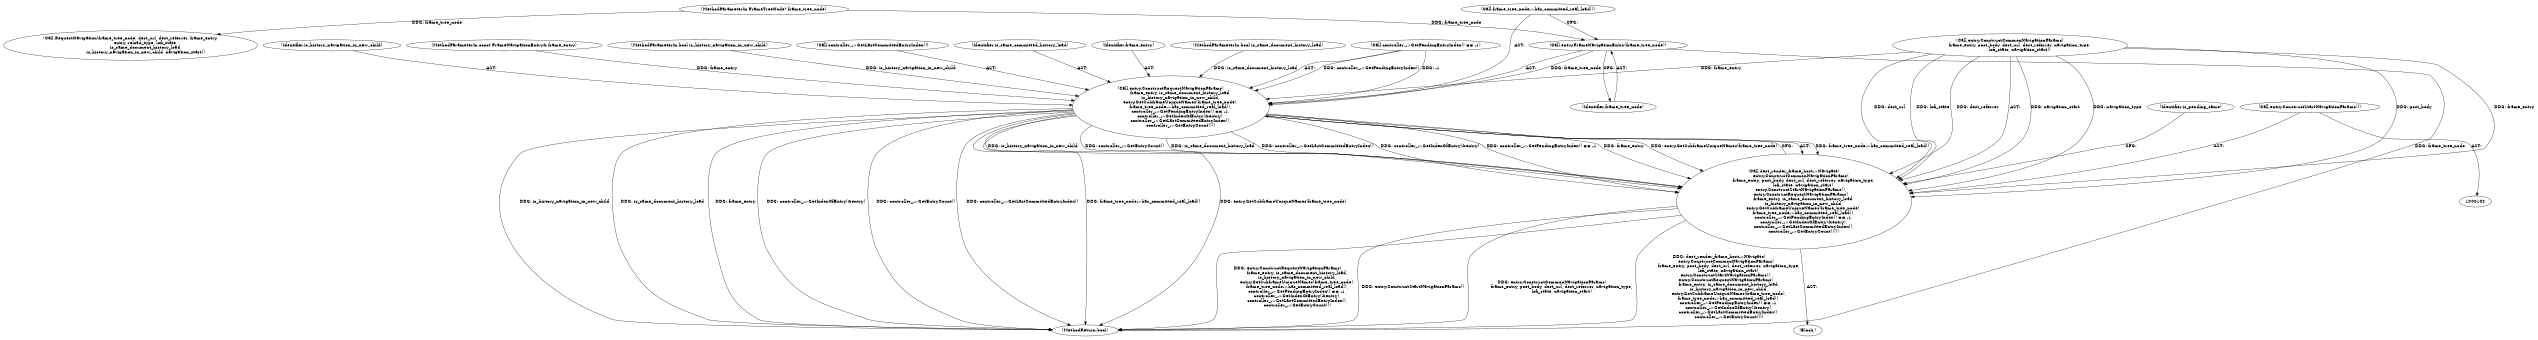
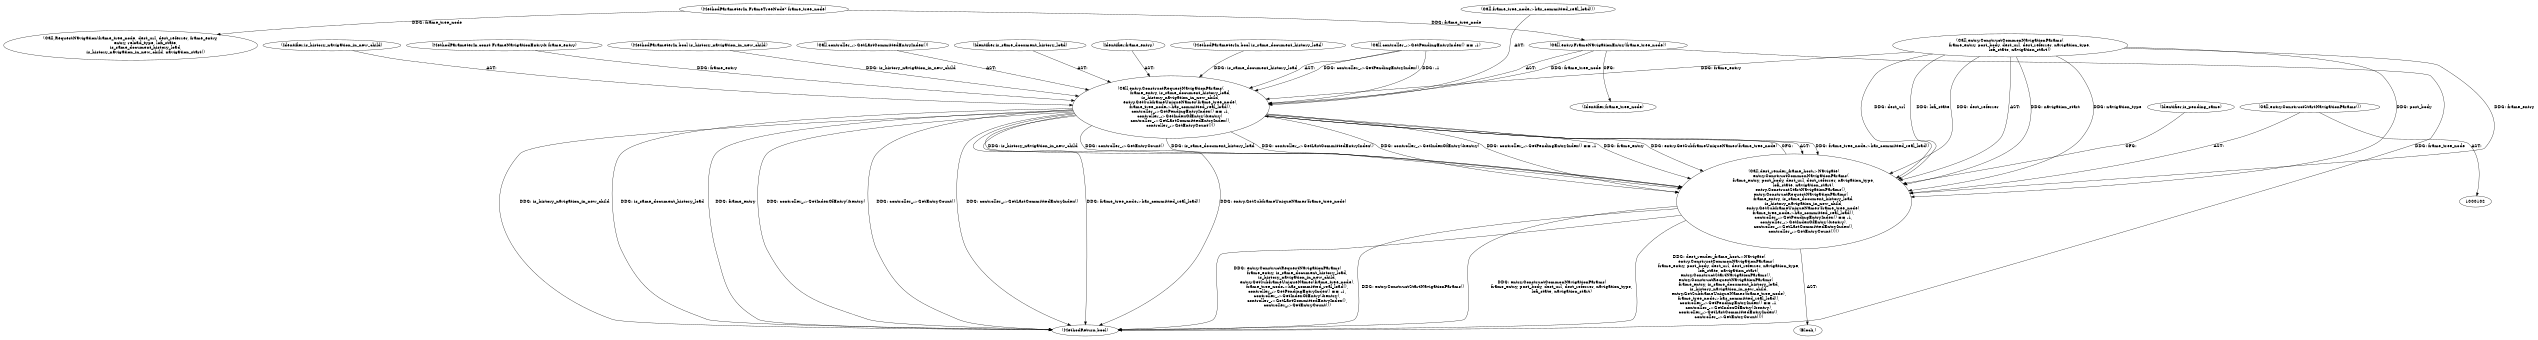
  digraph {
    n1 [label="(Call,entry.FrameNavigationEntry(frame_tree_node))"]
    n2 [label="(Call,entry.ConstructRequestNavigationParams(\n              frame_entry, is_same_document_history_load,\n              is_history_navigation_in_new_child,\n              entry.GetSubframeUniqueNames(frame_tree_node),\n              frame_tree_node->has_committed_real_load(),\n              controller_->GetPendingEntryIndex() == -1,\n              controller_->GetIndexOfEntry(&entry),\n              controller_->GetLastCommittedEntryIndex(),\n              controller_->GetEntryCount()))"]
    n3 [label="(MethodReturn,bool)"]
    n4 [label="(Identifier,frame_tree_node)"]
    n5 [label="(Call,dest_render_frame_host->Navigate(\n          entry.ConstructCommonNavigationParams(\n              frame_entry, post_body, dest_url, dest_referrer, navigation_type,\n              lofi_state, navigation_start),\n          entry.ConstructStartNavigationParams(),\n          entry.ConstructRequestNavigationParams(\n              frame_entry, is_same_document_history_load,\n              is_history_navigation_in_new_child,\n              entry.GetSubframeUniqueNames(frame_tree_node),\n              frame_tree_node->has_committed_real_load(),\n              controller_->GetPendingEntryIndex() == -1,\n              controller_->GetIndexOfEntry(&entry),\n              controller_->GetLastCommittedEntryIndex(),\n              controller_->GetEntryCount())))"]
    n6 [label="(MethodParameterIn,FrameTreeNode* frame_tree_node)"]
    n7 [label="(Call,RequestNavigation(frame_tree_node, dest_url, dest_referrer, frame_entry,\n                      entry, reload_type, lofi_state,\n                      is_same_document_history_load,\n                      is_history_navigation_in_new_child, navigation_start))"]
    n8 [label="(Block,)"]
    n9 [label="(MethodParameterIn,bool is_same_document_history_load)"]
    n10 [label="(Call,entry.ConstructStartNavigationParams())"]
    1000102
    n12 [label="(Call,controller_->GetPendingEntryIndex() == -1)"]
-   n13 [label="(Identifier,is_same_committed_history_load)"]
+   n13 [label="(Identifier,is_same_document_history_load)"]
    n14 [label="(Identifier,frame_entry)"]
    n15 [label="(Call,frame_tree_node->has_committed_real_load())"]
    n16 [label="(Identifier,is_history_navigation_in_new_child)"]
    n17 [label="(MethodParameterIn,const FrameNavigationEntry& frame_entry)"]
    n18 [label="(Call,entry.ConstructCommonNavigationParams(\n              frame_entry, post_body, dest_url, dest_referrer, navigation_type,\n              lofi_state, navigation_start))"]
    n19 [label="(Identifier,is_pending_same)"]
    n20 [label="(MethodParameterIn,bool is_history_navigation_in_new_child)"]
    n21 [label="(Call,controller_->GetLastCommittedEntryIndex())"]
    n1 -> n2 [label="AST: "]
    n1 -> n2 [label="DDG: frame_tree_node"]
    n1 -> n3 [label="DDG: frame_tree_node"]
    n1 -> n4 [label="CFG: "]
    n2 -> n3 [label="DDG: is_history_navigation_in_new_child"]
    n2 -> n3 [label="DDG: is_same_document_history_load"]
    n2 -> n3 [label="DDG: frame_entry"]
    n2 -> n3 [label="DDG: controller_->GetIndexOfEntry(&entry)"]
    n2 -> n3 [label="DDG: controller_->GetEntryCount()"]
    n2 -> n3 [label="DDG: controller_->GetLastCommittedEntryIndex()"]
    n2 -> n3 [label="DDG: frame_tree_node->has_committed_real_load()"]
    n2 -> n3 [label="DDG: entry.GetSubframeUniqueNames(frame_tree_node)"]
    n2 -> n5 [label="AST: "]
    n2 -> n5 [label="DDG: frame_tree_node->has_committed_real_load()"]
    n2 -> n5 [label="DDG: is_history_navigation_in_new_child"]
    n2 -> n5 [label="DDG: controller_->GetEntryCount()"]
    n2 -> n5 [label="DDG: is_same_document_history_load"]
    n2 -> n5 [label="DDG: controller_->GetLastCommittedEntryIndex()"]
    n2 -> n5 [label="DDG: controller_->GetIndexOfEntry(&entry)"]
    n2 -> n5 [label="DDG: controller_->GetPendingEntryIndex() == -1"]
    n2 -> n5 [label="DDG: frame_entry"]
    n2 -> n5 [label="DDG: entry.GetSubframeUniqueNames(frame_tree_node)"]
-   n4 -> n1 [label="AST: "]
    n5 -> n2 [label="CFG: "]
    n5 -> n3 [label="DDG: entry.ConstructRequestNavigationParams(\n              frame_entry, is_same_document_history_load,\n              is_history_navigation_in_new_child,\n              entry.GetSubframeUniqueNames(frame_tree_node),\n              frame_tree_node->has_committed_real_load(),\n              controller_->GetPendingEntryIndex() == -1,\n              controller_->GetIndexOfEntry(&entry),\n              controller_->GetLastCommittedEntryIndex(),\n              controller_->GetEntryCount())"]
    n5 -> n3 [label="DDG: entry.ConstructStartNavigationParams()"]
    n5 -> n3 [label="DDG: entry.ConstructCommonNavigationParams(\n              frame_entry, post_body, dest_url, dest_referrer, navigation_type,\n              lofi_state, navigation_start)"]
    n5 -> n3 [label="DDG: dest_render_frame_host->Navigate(\n          entry.ConstructCommonNavigationParams(\n              frame_entry, post_body, dest_url, dest_referrer, navigation_type,\n              lofi_state, navigation_start),\n          entry.ConstructStartNavigationParams(),\n          entry.ConstructRequestNavigationParams(\n              frame_entry, is_same_document_history_load,\n              is_history_navigation_in_new_child,\n              entry.GetSubframeUniqueNames(frame_tree_node),\n              frame_tree_node->has_committed_real_load(),\n              controller_->GetPendingEntryIndex() == -1,\n              controller_->GetIndexOfEntry(&entry),\n              controller_->GetLastCommittedEntryIndex(),\n              controller_->GetEntryCount()))"]
    n5 -> n8 [label="AST: "]
    n6 -> n1 [label="DDG: frame_tree_node"]
    n6 -> n7 [label="DDG: frame_tree_node"]
    n9 -> n2 [label="DDG: is_same_document_history_load"]
    n10 -> n5 [label="AST: "]
    n10 -> 1000102 [label="AST: "]
    n12 -> n2 [label="AST: "]
    n12 -> n2 [label="DDG: controller_->GetPendingEntryIndex()"]
    n12 -> n2 [label="DDG: -1"]
    n13 -> n2 [label="AST: "]
    n14 -> n2 [label="AST: "]
-   n15 -> n1 [label="CFG: "]
    n15 -> n2 [label="AST: "]
    n16 -> n2 [label="AST: "]
    n17 -> n2 [label="DDG: frame_entry"]
    n18 -> n2 [label="DDG: frame_entry"]
    n18 -> n5 [label="AST: "]
    n18 -> n5 [label="DDG: navigation_start"]
    n18 -> n5 [label="DDG: navigation_type"]
    n18 -> n5 [label="DDG: post_body"]
    n18 -> n5 [label="DDG: frame_entry"]
    n18 -> n5 [label="DDG: dest_url"]
    n18 -> n5 [label="DDG: lofi_state"]
    n18 -> n5 [label="DDG: dest_referrer"]
    n19 -> n5 [label="CFG: "]
    n20 -> n2 [label="DDG: is_history_navigation_in_new_child"]
    n21 -> n2 [label="AST: "]
  }
